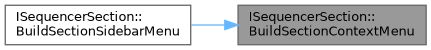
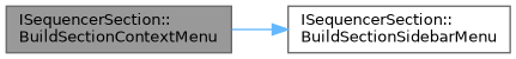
  digraph {
    rankdir=RL
    node [fontname=Helvetica fontsize=10 shape=box style=filled]
    n1 [color=gray40 fillcolor=grey60 fontcolor=black height=0.2 label="ISequencerSection::\lBuildSectionContextMenu" width=0.4]
    n2 [color=grey40 fillcolor=white height=0.2 label="ISequencerSection::\lBuildSectionSidebarMenu" width=0.4]
-   n1 -> n2 [color=steelblue1 dir=back fontname=Helvetica fontsize=10 labelfontname=Helvetica labelfontsize=10 style=solid]
+   n2 -> n1 [color=steelblue1 dir=back fontname=Helvetica fontsize=10 labelfontname=Helvetica labelfontsize=10 style=solid]
  }
